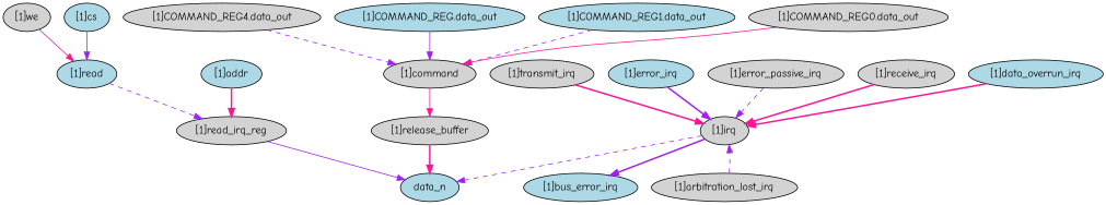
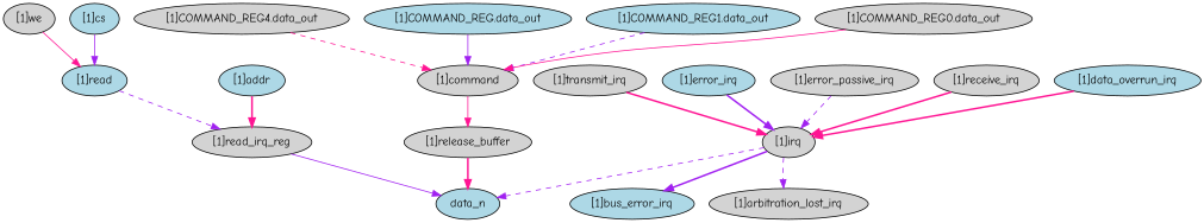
  strict digraph {
    fontname="Comic Neue"
    node [complexity=9 fillcolor=lightgrey fontname="Comic Neue" importance=0.0226901977301 rank=0.00283627471626 style=filled]
    edge [color=purple fontname="Comic Neue" style=bold]
    "[1]we" [complexity=8]
    "[1]read" [complexity=5 fillcolor=lightblue importance=0.0207477606771 rank=0.00414955213542]
    "[1]read_irq_reg" [complexity=2 importance=0.0187426784276 rank=0.00937133921379]
    n4 [complexity=0 fillcolor=lightblue importance=0.00822699935098 label=data_n rank=0.0]
    "[1]COMMAND_REG4.data_out" [complexity=4 importance=0.040229539764 rank=0.010057384941]
    "[1]command" [complexity=4 importance=0.0338583193208 rank=0.0084645798302]
    "[1]release_buffer" [complexity=2 importance=0.0189692653145 rank=0.00948463265725]
    "[1]bus_error_irq" [fillcolor=lightblue importance=0.023385152413 rank=0.00259835026811]
    "[1]irq" [complexity=1 importance=0.0191691205159 rank=0.0191691205159]
    "[1]transmit_irq" [importance=0.0247198131768 rank=0.00274664590854]
    "[1]COMMAND_REG.data_out" [complexity=4 fillcolor=lightblue importance=0.0401324634171 rank=0.0100331158543]
    "[1]arbitration_lost_irq" [importance=0.023385152413 rank=0.00259835026811]
    "[1]cs" [complexity=8 fillcolor=lightblue]
    "[1]error_irq" [fillcolor=lightblue importance=0.0265712400359 rank=0.00295236000399]
    "[1]error_passive_irq" [importance=0.0252300297443 rank=0.00280333663825]
    "[1]addr" [complexity=5 fillcolor=lightblue importance=0.0206851154805 rank=0.00413702309611]
    "[1]receive_irq" [importance=0.0258935470899 rank=0.00287706078776]
    "[1]COMMAND_REG1.data_out" [complexity=4 fillcolor=lightblue importance=0.0407419667278 rank=0.010185491682]
    "[1]COMMAND_REG0.data_out" [complexity=4 importance=0.040229539764 rank=0.010057384941]
    "[1]data_overrun_irq" [fillcolor=lightblue importance=0.0243626228233 rank=0.00270695809147]
    "[1]we" -> "[1]read" [color=deeppink style=solid]
    "[1]read" -> "[1]read_irq_reg" [style=dashed]
    "[1]read_irq_reg" -> n4 [style=solid]
-   "[1]COMMAND_REG4.data_out" -> "[1]command" [style=dashed]
+   "[1]COMMAND_REG4.data_out" -> "[1]command" [color=deeppink style=dashed]
    "[1]command" -> "[1]release_buffer" [color=deeppink style=solid]
    "[1]release_buffer" -> n4 [color=deeppink]
    "[1]irq" -> n4 [style=dashed]
    "[1]irq" -> "[1]bus_error_irq"
    "[1]transmit_irq" -> "[1]irq" [color=deeppink]
    "[1]COMMAND_REG.data_out" -> "[1]command" [style=solid]
-   "[1]arbitration_lost_irq" -> "[1]irq" [style=dashed]
+   "[1]irq" -> "[1]arbitration_lost_irq" [style=dashed]
    "[1]cs" -> "[1]read" [style=solid]
    "[1]error_irq" -> "[1]irq"
    "[1]error_passive_irq" -> "[1]irq" [style=dashed]
    "[1]addr" -> "[1]read_irq_reg" [color=deeppink]
    "[1]receive_irq" -> "[1]irq" [color=deeppink]
    "[1]COMMAND_REG1.data_out" -> "[1]command" [style=dashed]
    "[1]COMMAND_REG0.data_out" -> "[1]command" [color=deeppink style=solid]
    "[1]data_overrun_irq" -> "[1]irq" [color=deeppink]
  }
